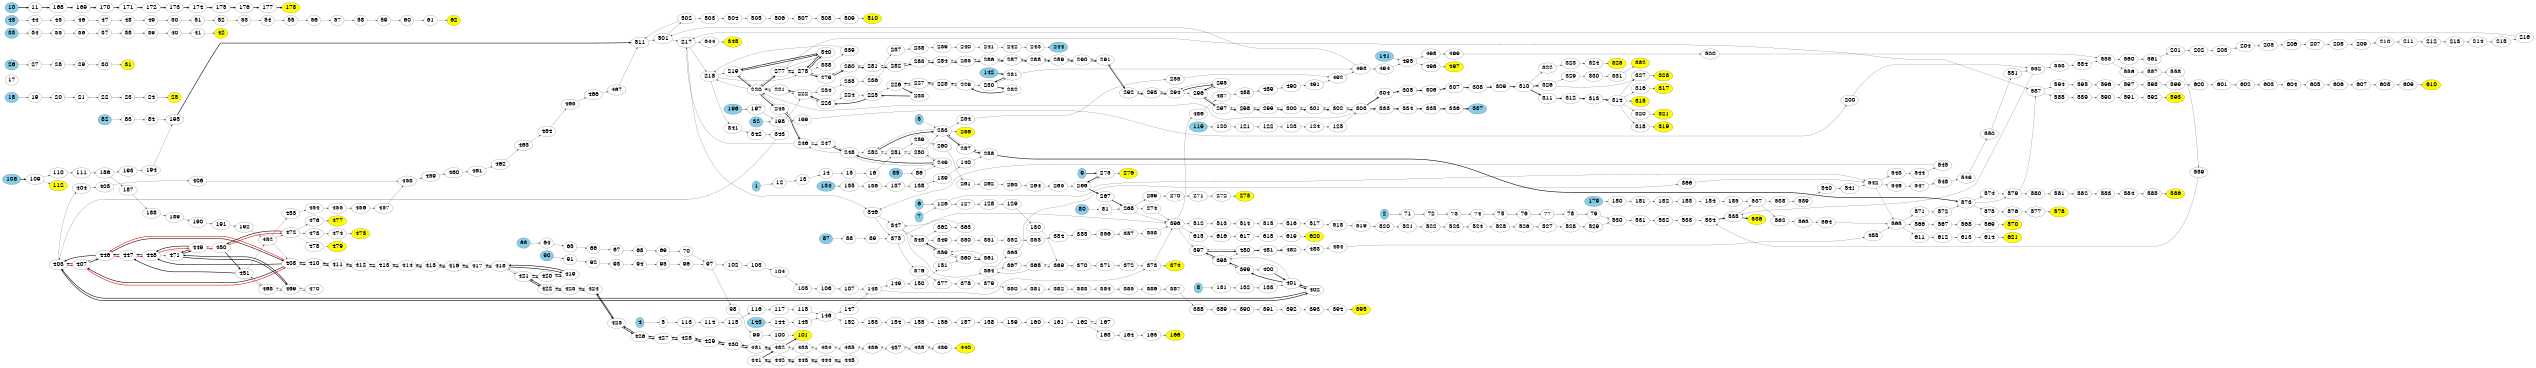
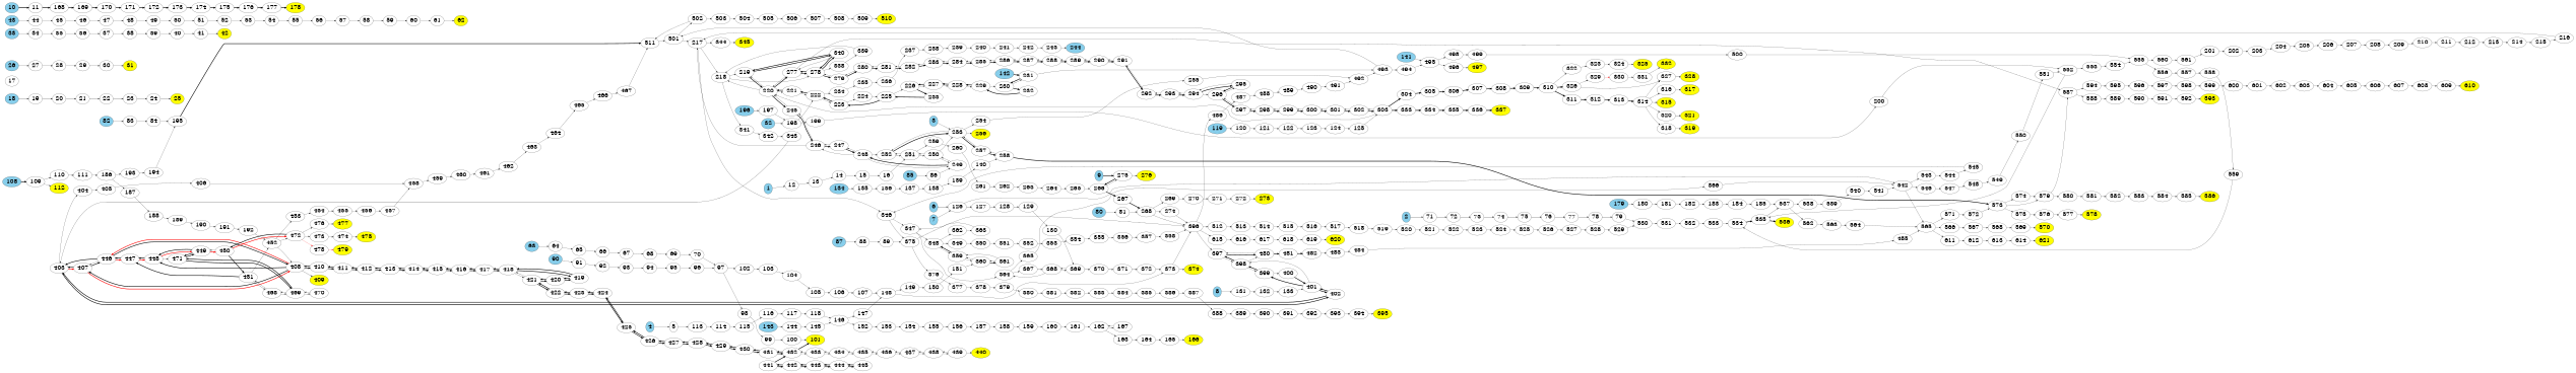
  digraph {
    rankdir=LR
    node [fontsize=40]
    edge [penwidth=1]
    403
    407
    402
    404
    408
    446
    401
    405
    448
    410
+   409 [fillcolor=yellow style=filled]
    447
    449
    471
    411
    450
    469
    472
    451
    478
    476
    473
    452
    468
    479 [fillcolor=yellow style=filled]
    477 [fillcolor=yellow style=filled]
    474
    453
    454
    18 [fillcolor=skyblue style=filled]
    19
    20
    21
    22
    23
    24
    25 [fillcolor=yellow style=filled]
    17
    1 [fillcolor=skyblue style=filled]
    12
    13
    14
    15
    16
    251
    259
    250
    252
    260
    249
    253
    261
    262
    263
    264
    265
    266
    275
    267
    276 [fillcolor=yellow style=filled]
    268
    480
    397
    481
    398
    482
    399
    400
    90 [fillcolor=skyblue style=filled]
    91
    92
    93
    94
    95
    96
    97
    102
    98
    103
    99
    104
    105
    106
    107
    148
    149
    373
    150
    396
    374 [fillcolor=yellow style=filled]
    151
    360
    361
    359
    348
    108 [fillcolor=skyblue style=filled]
    109
    112 [fillcolor=yellow style=filled]
    110
    111
    502
    511
    503
    501
    504
    217
    141 [fillcolor=skyblue style=filled]
    495
    498
    496
    499
    497 [fillcolor=yellow style=filled]
    500
    555
    560
    556
    561
    557
    201
    202
    203
    204
    205
    206
    207
    208
    209
    210
    211
    212
    213
    214
    215
    216
    346
    218
    344
    375
    347
    219
    278
    341
    345 [fillcolor=yellow style=filled]
    376
    364
    615
    512
    486
    377
    616
    513
    487
    617
    618
    619
    620 [fillcolor=yellow style=filled]
    186
    193
    187
    194
    188
    195
    8 [fillcolor=skyblue style=filled]
    131
    132
    133
    142 [fillcolor=skyblue style=filled]
    231
    230
    493
    232
    494
    229
    228
    227
    226
    233
    225
    223
    222
    224
    221
    234
    220
    235
    277
    245
    587
    340
    246
    338
    279
    594
    588
    362
    349
    363
    350
    367
    365
    368
    366
    369
    370
    371
    372
    514
    515
    516
    517
    518
    519
    520
    521
    522
    523
    524
    525
    526
    527
    528
    529
    530
    531
    532
    87 [fillcolor=skyblue style=filled]
    88
    89
    378
    379
    380
    381
    382
    383
    384
    385
    386
    387
    388
    389
    390
    391
    392
    393
    394
    395 [fillcolor=yellow style=filled]
    339
    280
    247
    248
    257
    256 [fillcolor=yellow style=filled]
    254
    258
    255
    573
    579
    575
    574
    580
    576
    581
    595
    589
    596
    597
    598
    599
    600
    601
    602
    603
    604
    605
    606
    607
    608
    609
    610 [fillcolor=yellow style=filled]
    470
    179 [fillcolor=skyblue style=filled]
    180
    181
    182
    183
    184
    185
    537
    562
    538
    563
    539
    564
    565
    611
    571
    566
    612
    572
    567
    613
    614
    621 [fillcolor=yellow style=filled]
    342
    343
    406
    458
    459
    460
    26 [fillcolor=skyblue style=filled]
    27
    28
    29
    30
    31 [fillcolor=yellow style=filled]
    483
    189
    190
    191
    192
    455
    456
    457
    461
    462
    463
    464
    465
    466
    467
    505
    506
    507
    508
    509
    510 [fillcolor=yellow style=filled]
    134 [fillcolor=skyblue style=filled]
    135
    136
    137
    138
    139
    140
    82 [fillcolor=skyblue style=filled]
    83
    84
    196 [fillcolor=skyblue style=filled]
    197
    198
    199
    200
    236
    237
    238
    239
    240
    241
    242
    243
    244 [fillcolor=skyblue style=filled]
    9 [fillcolor=skyblue style=filled]
    274
    269
    270
    488
    489
    490
    491
    492
    416
    417
    415
    418
    414
    419
    421
    420
    422
    423
    424
    425
    426
    427
    428
    429
    430
    431
    432
    433
    101 [fillcolor=yellow style=filled]
    441
    442
    434
    443
    444
    445
    412
    413
    281
    282
    283
    284
    285
    286
    287
    288
    289
    290
    291
    292
    293
    294
    295
    296
    297
    298
    299
    300
    301
    302
    303
    333
    304
    334
    305
    335
    336
-   337 [fillcolor=skyblue style=filled]
+   337 [fillcolor=yellow style=filled]
    306
    307
    308
    309
    310
    326
    322
    311
    329
    327
    323
    312
    330
    328 [fillcolor=yellow style=filled]
    331
    332 [fillcolor=yellow style=filled]
    324
    325 [fillcolor=yellow style=filled]
    313
    314
    320
    318
    316
    315 [fillcolor=yellow style=filled]
    321 [fillcolor=yellow style=filled]
    319 [fillcolor=yellow style=filled]
    317 [fillcolor=yellow style=filled]
    119 [fillcolor=skyblue style=filled]
    120
    121
    122
    123
    124
    125
    590
    591
    592
    593 [fillcolor=yellow style=filled]
    3 [fillcolor=skyblue style=filled]
    85 [fillcolor=skyblue style=filled]
    86
    33 [fillcolor=skyblue style=filled]
    34
    35
    36
    37
    38
    39
    40
    41
    42 [fillcolor=yellow style=filled]
    143 [fillcolor=skyblue style=filled]
    144
    145
    43 [fillcolor=skyblue style=filled]
    44
    45
    46
    47
    48
    49
    50
    51
    52
    53
    54
    55
    56
    57
    58
    59
    60
    61
    62 [fillcolor=yellow style=filled]
    80 [fillcolor=skyblue style=filled]
    81
    439
    438
    440 [fillcolor=yellow style=filled]
    437
    436
    435
    6 [fillcolor=skyblue style=filled]
    126
    542
    127
    546
    543
    128
    547
    544
    577
    578 [fillcolor=yellow style=filled]
    484
    582
    583
    584
    585
    586 [fillcolor=yellow style=filled]
    485
    568
    569
    570 [fillcolor=yellow style=filled]
    146
    152
    147
    153
    154
    155
    156
    157
    158
    159
    160
    161
    162
    167
    163
    164
    165
    166 [fillcolor=yellow style=filled]
    10 [fillcolor=skyblue style=filled]
    11
    168
    169
    170
    171
    172
    173
    174
    175
    176
    177
    178 [fillcolor=yellow style=filled]
    7 [fillcolor=skyblue style=filled]
    129
    130
    548
    549
    550
    551
    552
    535
    553
    536 [fillcolor=yellow style=filled]
    554
    540
    541
    545
    4 [fillcolor=skyblue style=filled]
    5
    113
    114
    115
    116
    117
    118
    351
    352
    353
    354
    355
    356
    357
    358
    271
    272
    273 [fillcolor=yellow style=filled]
    475 [fillcolor=yellow style=filled]
    2 [fillcolor=skyblue style=filled]
    71
    72
    73
    74
    75
    76
    77
    78
    79
    533
    534
    63 [fillcolor=skyblue style=filled]
    64
    65
    66
    67
    68
    69
    70
    100
    32 [fillcolor=skyblue style=filled]
    558
    559
    403 -> 407 [color=red penwidth=4]
    403 -> 402 [penwidth=4]
    403 -> 404
    407 -> 403 [penwidth=4]
    407 -> 408 [color=red penwidth=4]
    407 -> 446 [penwidth=4]
    402 -> 403 [penwidth=4]
    402 -> 401 [penwidth=4]
    404 -> 405
    408 -> 407 [penwidth=4]
    408 -> 446 [color=red penwidth=4]
    408 -> 448 [penwidth=4]
    408 -> 410 [penwidth=4]
+   408 -> 409
    446 -> 403 [penwidth=4]
    446 -> 407
    446 -> 408 [penwidth=4]
    446 -> 447 [color=red penwidth=4]
    401 -> 402 [penwidth=4]
    401 -> 398
    401 -> 399 [penwidth=4]
    405 -> 406
    448 -> 447 [penwidth=4]
    448 -> 449 [color=red penwidth=4]
    448 -> 471
    410 -> 408 [penwidth=4]
    410 -> 411 [penwidth=4]
    447 -> 446 [penwidth=4]
    447 -> 448 [color=red penwidth=4]
    449 -> 448 [penwidth=4]
    449 -> 471 [penwidth=4]
    449 -> 450 [color=red penwidth=4]
    471 -> 449 [penwidth=4]
    471 -> 469 [penwidth=4]
    411 -> 410 [penwidth=4]
    411 -> 412 [penwidth=4]
    450 -> 449
    450 -> 472 [color=red penwidth=4]
    450 -> 451 [penwidth=4]
    469 -> 471 [penwidth=4]
    469 -> 468
    469 -> 470
    472 -> 450 [penwidth=4]
    472 -> 478 [color=red]
    472 -> 476
    472 -> 473
    451 -> 447 [penwidth=4]
    451 -> 452
    451 -> 468
    478 -> 479 [color=red]
    476 -> 477
    473 -> 474
    452 -> 408
    452 -> 472
    452 -> 453
    468 -> 469
    468 -> 451
    474 -> 475
    453 -> 454
    454 -> 455
    18 -> 19
    19 -> 20
    20 -> 21
    21 -> 22
    22 -> 23
    23 -> 24
    24 -> 25
    1 -> 12
    12 -> 13
    13 -> 14
    14 -> 15
    15 -> 16
    16 -> 251
    251 -> 259
    251 -> 250
    251 -> 252
    259 -> 260
    250 -> 251
    250 -> 249
    250 -> 253
    252 -> 251
    252 -> 253 [penwidth=4]
    260 -> 261
    249 -> 250
    249 -> 248 [penwidth=4]
    253 -> 252
    253 -> 257 [penwidth=4]
    253 -> 256
    253 -> 254
    261 -> 262
    262 -> 263
    263 -> 264
    264 -> 265
    265 -> 266
    266 -> 275
    266 -> 267 [penwidth=4]
    275 -> 266 [penwidth=4]
    275 -> 276
    267 -> 268 [penwidth=4]
    268 -> 396
    268 -> 274
    268 -> 269
    480 -> 397
    480 -> 481 [penwidth=4]
    397 -> 480 [penwidth=4]
    397 -> 398
    481 -> 482 [penwidth=4]
    398 -> 480
    398 -> 397 [penwidth=4]
    398 -> 399
    482 -> 483
    399 -> 398 [penwidth=4]
    399 -> 400
    400 -> 401 [penwidth=4]
    90 -> 91
    91 -> 92
    92 -> 93
    93 -> 94
    94 -> 95
    95 -> 96
    96 -> 97
    97 -> 102
    97 -> 98
    102 -> 103
    98 -> 99
    103 -> 104
    99 -> 100
    104 -> 105
    105 -> 106
    106 -> 107
    107 -> 148
    148 -> 149
    148 -> 373
    149 -> 150
    373 -> 396
    373 -> 374
    150 -> 151
    396 -> 397
    396 -> 615
    396 -> 512
    396 -> 486
    151 -> 360
    360 -> 361 [penwidth=4]
    360 -> 359
    361 -> 360
    361 -> 359
    359 -> 360
    359 -> 348 [penwidth=4]
    348 -> 359
    348 -> 362
    348 -> 349
    108 -> 109 [penwidth=4]
    109 -> 112
    109 -> 110
    110 -> 111
    111 -> 186
    502 -> 511
    502 -> 503
    511 -> 501
    503 -> 504
    501 -> 502
    501 -> 217
    504 -> 505
    217 -> 346
    217 -> 218
    217 -> 344
    141 -> 495
    495 -> 498
    495 -> 496
    498 -> 499
    496 -> 497
    499 -> 500
    500 -> 555
    555 -> 560
    555 -> 556
    560 -> 561
    556 -> 557
    561 -> 201
    557 -> 558
    201 -> 202
    202 -> 203
    203 -> 204
    204 -> 205
    205 -> 206
    206 -> 207
    207 -> 208
    208 -> 209
    209 -> 210
    210 -> 211
    211 -> 212
    212 -> 213
    213 -> 214
    214 -> 215
    215 -> 216
    216 -> 217
    346 -> 375
    346 -> 347
    218 -> 219
    218 -> 278
    218 -> 341
    344 -> 345
    375 -> 396
    375 -> 376
    347 -> 348
    347 -> 364
    219 -> 220 [penwidth=4]
    219 -> 340 [penwidth=4]
    278 -> 277 [penwidth=4]
    278 -> 340 [penwidth=4]
    278 -> 338
    278 -> 279 [penwidth=4]
    341 -> 342
    376 -> 377
    364 -> 367
    364 -> 365
    615 -> 616
    512 -> 513
    486 -> 487
    377 -> 378
    616 -> 617
    513 -> 514
    487 -> 488
    617 -> 618
    618 -> 619
    619 -> 620
    186 -> 193
    186 -> 187
    193 -> 194
    187 -> 188
    194 -> 195
    188 -> 189
    195 -> 511 [penwidth=4]
    8 -> 131
    131 -> 132
    132 -> 133
    133 -> 401
    142 -> 231 [penwidth=4]
    231 -> 230 [penwidth=4]
    231 -> 493
    230 -> 231
    230 -> 232 [penwidth=4]
    493 -> 501
    493 -> 494
    232 -> 229 [penwidth=4]
    494 -> 495
    229 -> 230
    229 -> 228 [penwidth=4]
    228 -> 229
    228 -> 227 [penwidth=4]
    227 -> 228
    227 -> 226 [penwidth=4]
    226 -> 227
    226 -> 233 [penwidth=4]
    233 -> 225 [penwidth=4]
    225 -> 226
    225 -> 223 [penwidth=4]
    223 -> 222 [penwidth=4]
    223 -> 224
    222 -> 223
    222 -> 221 [penwidth=4]
    222 -> 234
    224 -> 225
    221 -> 222
    221 -> 220 [penwidth=4]
    234 -> 235
    220 -> 218
    220 -> 219
    220 -> 221
    220 -> 277 [penwidth=4]
    220 -> 245 [penwidth=4]
    235 -> 236
    277 -> 278 [penwidth=4]
    277 -> 220
    277 -> 587
    245 -> 220
    245 -> 246 [penwidth=4]
    587 -> 594
    587 -> 588
    340 -> 219 [penwidth=4]
    340 -> 278 [penwidth=4]
    340 -> 277
    246 -> 217
    246 -> 245
    246 -> 247 [penwidth=4]
    338 -> 339
    279 -> 278
    279 -> 280 [penwidth=4]
    594 -> 595
    588 -> 589
    362 -> 363
    349 -> 350
    363 -> 347
    350 -> 351
    367 -> 368
    365 -> 366
    368 -> 364
    368 -> 369
    366 -> 542
    369 -> 368
    369 -> 370
    370 -> 371
    371 -> 372
    372 -> 373
    514 -> 515
    515 -> 516
    516 -> 517
    517 -> 518
    518 -> 519
    519 -> 520
    520 -> 521
    521 -> 522
    522 -> 523
    523 -> 524
    524 -> 525
    525 -> 526
    526 -> 527
    527 -> 528
    528 -> 529
    529 -> 530
    530 -> 531
    531 -> 532
    532 -> 533
    87 -> 88
    88 -> 89
    89 -> 375
    378 -> 379
    379 -> 380
    380 -> 381
    381 -> 382
    382 -> 383
    383 -> 384
    384 -> 385
    385 -> 386
    386 -> 387
    387 -> 388
    388 -> 389
    389 -> 390
    390 -> 391
    391 -> 392
    392 -> 393
    393 -> 394
    394 -> 395
    339 -> 218
    280 -> 279
    280 -> 281 [penwidth=4]
    247 -> 246
    247 -> 248 [penwidth=4]
    248 -> 252
    248 -> 249
    248 -> 246
    248 -> 247
    257 -> 253
    257 -> 258 [penwidth=4]
    254 -> 255
    258 -> 257
    258 -> 573 [penwidth=4]
    255 -> 492
    573 -> 579
    573 -> 575
    573 -> 574
    579 -> 587
    579 -> 580
    575 -> 576
    574 -> 579
    580 -> 581
    576 -> 577
    581 -> 582
    595 -> 596
    589 -> 590
    596 -> 597
    597 -> 598
    598 -> 599
    599 -> 600
    600 -> 601
    601 -> 602
    602 -> 603
    603 -> 604
    604 -> 605
    605 -> 606
    606 -> 607
    607 -> 608
    608 -> 609
    609 -> 610
    470 -> 469
    179 -> 180
    180 -> 181
    181 -> 182
    182 -> 183
    183 -> 184
    184 -> 185
    185 -> 537
    537 -> 562
    537 -> 538
    562 -> 563
    538 -> 539
    563 -> 564
    539 -> 540
    564 -> 565
    565 -> 611
    565 -> 571
    565 -> 566
    611 -> 612
    571 -> 572
    566 -> 567
    612 -> 613
    572 -> 573
    567 -> 568
    613 -> 614
    614 -> 621
    342 -> 343
    343 -> 403
    406 -> 458
    458 -> 459
    459 -> 460
    460 -> 461
    26 -> 27
    27 -> 28
    28 -> 29
    29 -> 30
    30 -> 31
    483 -> 484
    189 -> 190
    190 -> 191
    191 -> 192
    192 -> 452
    455 -> 456
    456 -> 457
    457 -> 458
    461 -> 462
    462 -> 463
    463 -> 464
    464 -> 465
    465 -> 466
    466 -> 467
    467 -> 511
    505 -> 506
    506 -> 507
    507 -> 508
    508 -> 509
    509 -> 510
    134 -> 135
    135 -> 136
    136 -> 137
    137 -> 138
    138 -> 139
    139 -> 140
    140 -> 258
    82 -> 83
    83 -> 84
    84 -> 195
    196 -> 197
    197 -> 198
    198 -> 222
    198 -> 199
    199 -> 200
    200 -> 552
    236 -> 237
    237 -> 238
    238 -> 239
    239 -> 240
    240 -> 241
    241 -> 242
    242 -> 243
    243 -> 244
    9 -> 275 [penwidth=4]
    274 -> 396
    269 -> 270
    270 -> 271
    488 -> 489
    489 -> 490
    490 -> 491
    491 -> 492
    492 -> 493
    416 -> 417 [penwidth=4]
    416 -> 415 [penwidth=4]
    417 -> 416 [penwidth=4]
    417 -> 418 [penwidth=4]
    415 -> 416 [penwidth=4]
    415 -> 414 [penwidth=4]
    418 -> 417 [penwidth=4]
    418 -> 419 [penwidth=4]
    418 -> 421
    414 -> 415 [penwidth=4]
    414 -> 413 [penwidth=4]
    419 -> 418 [penwidth=4]
    419 -> 420 [penwidth=4]
    421 -> 418
    421 -> 420 [penwidth=4]
    421 -> 422 [penwidth=4]
    420 -> 419 [penwidth=4]
    420 -> 421 [penwidth=4]
    422 -> 421 [penwidth=4]
    422 -> 423 [penwidth=4]
    423 -> 422 [penwidth=4]
    423 -> 424 [penwidth=4]
    424 -> 423 [penwidth=4]
    424 -> 425 [penwidth=4]
    425 -> 424 [penwidth=4]
    425 -> 426 [penwidth=4]
    426 -> 425 [penwidth=4]
    426 -> 427 [penwidth=4]
    427 -> 426 [penwidth=4]
    427 -> 428 [penwidth=4]
    428 -> 427 [penwidth=4]
    428 -> 429 [penwidth=4]
    429 -> 428 [penwidth=4]
    429 -> 430 [penwidth=4]
    430 -> 429 [penwidth=4]
    430 -> 431 [penwidth=4]
    431 -> 430 [penwidth=4]
    431 -> 432 [penwidth=4]
    432 -> 431 [penwidth=4]
    432 -> 433
    432 -> 101 [penwidth=4]
    433 -> 432
    433 -> 434
    441 -> 432 [penwidth=4]
    441 -> 442 [penwidth=4]
    442 -> 441 [penwidth=4]
    442 -> 443 [penwidth=4]
    434 -> 433
    434 -> 435
    443 -> 442 [penwidth=4]
    443 -> 444 [penwidth=4]
    444 -> 443 [penwidth=4]
    444 -> 445 [penwidth=4]
    445 -> 444 [penwidth=4]
    412 -> 411 [penwidth=4]
    412 -> 413 [penwidth=4]
    413 -> 414 [penwidth=4]
    413 -> 412 [penwidth=4]
    281 -> 280
    281 -> 282 [penwidth=4]
    282 -> 281
    282 -> 283 [penwidth=4]
    283 -> 282
    283 -> 284 [penwidth=4]
    284 -> 283
    284 -> 285 [penwidth=4]
    285 -> 284
    285 -> 286 [penwidth=4]
    286 -> 285
    286 -> 287 [penwidth=4]
    287 -> 286
    287 -> 288 [penwidth=4]
    288 -> 287
    288 -> 289 [penwidth=4]
    289 -> 288
    289 -> 290 [penwidth=4]
    290 -> 289
    290 -> 291 [penwidth=4]
    291 -> 290
    291 -> 292 [penwidth=4]
    292 -> 291
    292 -> 293 [penwidth=4]
    293 -> 292
    293 -> 294 [penwidth=4]
    294 -> 293
    294 -> 295 [penwidth=4]
    294 -> 296
    295 -> 294
    295 -> 296 [penwidth=4]
    296 -> 295
    296 -> 297 [penwidth=4]
    297 -> 296
    297 -> 298 [penwidth=4]
    298 -> 297
    298 -> 299 [penwidth=4]
    299 -> 298
    299 -> 300 [penwidth=4]
    300 -> 299
    300 -> 301 [penwidth=4]
    301 -> 300
    301 -> 302 [penwidth=4]
    302 -> 301
    302 -> 303 [penwidth=4]
    303 -> 220
    303 -> 302
    303 -> 333 [penwidth=4]
    303 -> 304 [penwidth=4]
    333 -> 334 [penwidth=4]
    304 -> 305 [penwidth=4]
    334 -> 335 [penwidth=4]
    305 -> 306 [penwidth=4]
    335 -> 336 [penwidth=4]
    336 -> 337 [penwidth=4]
    306 -> 307 [penwidth=4]
    307 -> 308 [penwidth=4]
    308 -> 309 [penwidth=4]
    309 -> 310 [penwidth=4]
    310 -> 326 [penwidth=4]
    310 -> 322
    310 -> 311 [penwidth=4]
    326 -> 329
    326 -> 327
    322 -> 323
    311 -> 312 [penwidth=4]
    329 -> 330 [color=red]
    327 -> 328
    323 -> 324
    312 -> 313 [penwidth=4]
    330 -> 331
    331 -> 332
    324 -> 325
    313 -> 314 [penwidth=4]
    314 -> 327
    314 -> 320
    314 -> 318
    314 -> 316
    314 -> 315
    320 -> 321
    318 -> 319
    316 -> 317
    119 -> 120
    120 -> 121
    121 -> 122
    122 -> 123
    123 -> 124
    124 -> 125
    125 -> 303
    590 -> 591
    591 -> 592
    592 -> 593
    3 -> 253
    85 -> 86
    86 -> 249
    33 -> 34
    34 -> 35
    35 -> 36
    36 -> 37
    37 -> 38
    38 -> 39
    39 -> 40
    40 -> 41
    41 -> 42
    143 -> 144
    144 -> 145
    145 -> 146
    43 -> 44
    44 -> 45
    45 -> 46
    46 -> 47
    47 -> 48
    48 -> 49
    49 -> 50
    50 -> 51
    51 -> 52
    52 -> 53
    53 -> 54
    54 -> 55
    55 -> 56
    56 -> 57
    57 -> 58
    58 -> 59
    59 -> 60
    60 -> 61
    61 -> 62
    80 -> 81
    81 -> 268
    439 -> 438
    439 -> 440
    438 -> 439
    438 -> 437
    437 -> 438
    437 -> 436
    436 -> 437
    436 -> 435
    435 -> 434
    435 -> 436
    6 -> 126
    126 -> 542
    126 -> 127
    542 -> 565
    542 -> 546
    542 -> 543
    127 -> 128
    546 -> 547
    543 -> 544
    128 -> 129
    547 -> 548
    544 -> 545
    577 -> 578
    484 -> 485
    582 -> 583
    583 -> 584
    584 -> 585
    585 -> 586
    485 -> 565
    568 -> 569
    569 -> 570
    146 -> 152
    146 -> 147
    152 -> 153
    147 -> 148
    153 -> 154
    154 -> 155
    155 -> 156
    156 -> 157
    157 -> 158
    158 -> 159
    159 -> 160
    160 -> 161
    161 -> 162
    162 -> 167
    162 -> 163
    167 -> 162
    163 -> 164
    164 -> 165
    165 -> 166
    10 -> 11 [penwidth=4]
    11 -> 168 [penwidth=4]
    168 -> 169 [penwidth=4]
    169 -> 170 [penwidth=4]
    170 -> 171 [penwidth=4]
    171 -> 172 [penwidth=4]
    172 -> 173 [penwidth=4]
    173 -> 174 [penwidth=4]
    174 -> 175 [penwidth=4]
    175 -> 176 [penwidth=4]
    176 -> 177 [penwidth=4]
    177 -> 178 [penwidth=4]
    7 -> 126
    129 -> 130
    130 -> 369
    548 -> 549
    549 -> 550
    550 -> 551
    551 -> 552
    552 -> 535
    552 -> 553
    535 -> 537
    535 -> 536 [penwidth=4]
    553 -> 554
    554 -> 555
    540 -> 541
    541 -> 542
    545 -> 346
    4 -> 5
    5 -> 113
    113 -> 114
    114 -> 115
    115 -> 116
    116 -> 117
    117 -> 118
    118 -> 146
    351 -> 352
    352 -> 353
    353 -> 354
    354 -> 355
    355 -> 356
    356 -> 357
    357 -> 358
    358 -> 396
    271 -> 272
    272 -> 273
    2 -> 71
    71 -> 72
    72 -> 73
    73 -> 74
    74 -> 75
    75 -> 76
    76 -> 77
    77 -> 78
    78 -> 79
    79 -> 530
    533 -> 534
    534 -> 535 [penwidth=4]
    63 -> 64
    64 -> 65
    65 -> 66
    66 -> 67
    67 -> 68
    68 -> 69
    69 -> 70
    70 -> 97
    100 -> 101
    32 -> 198
    558 -> 559
    559 -> 534
  }
